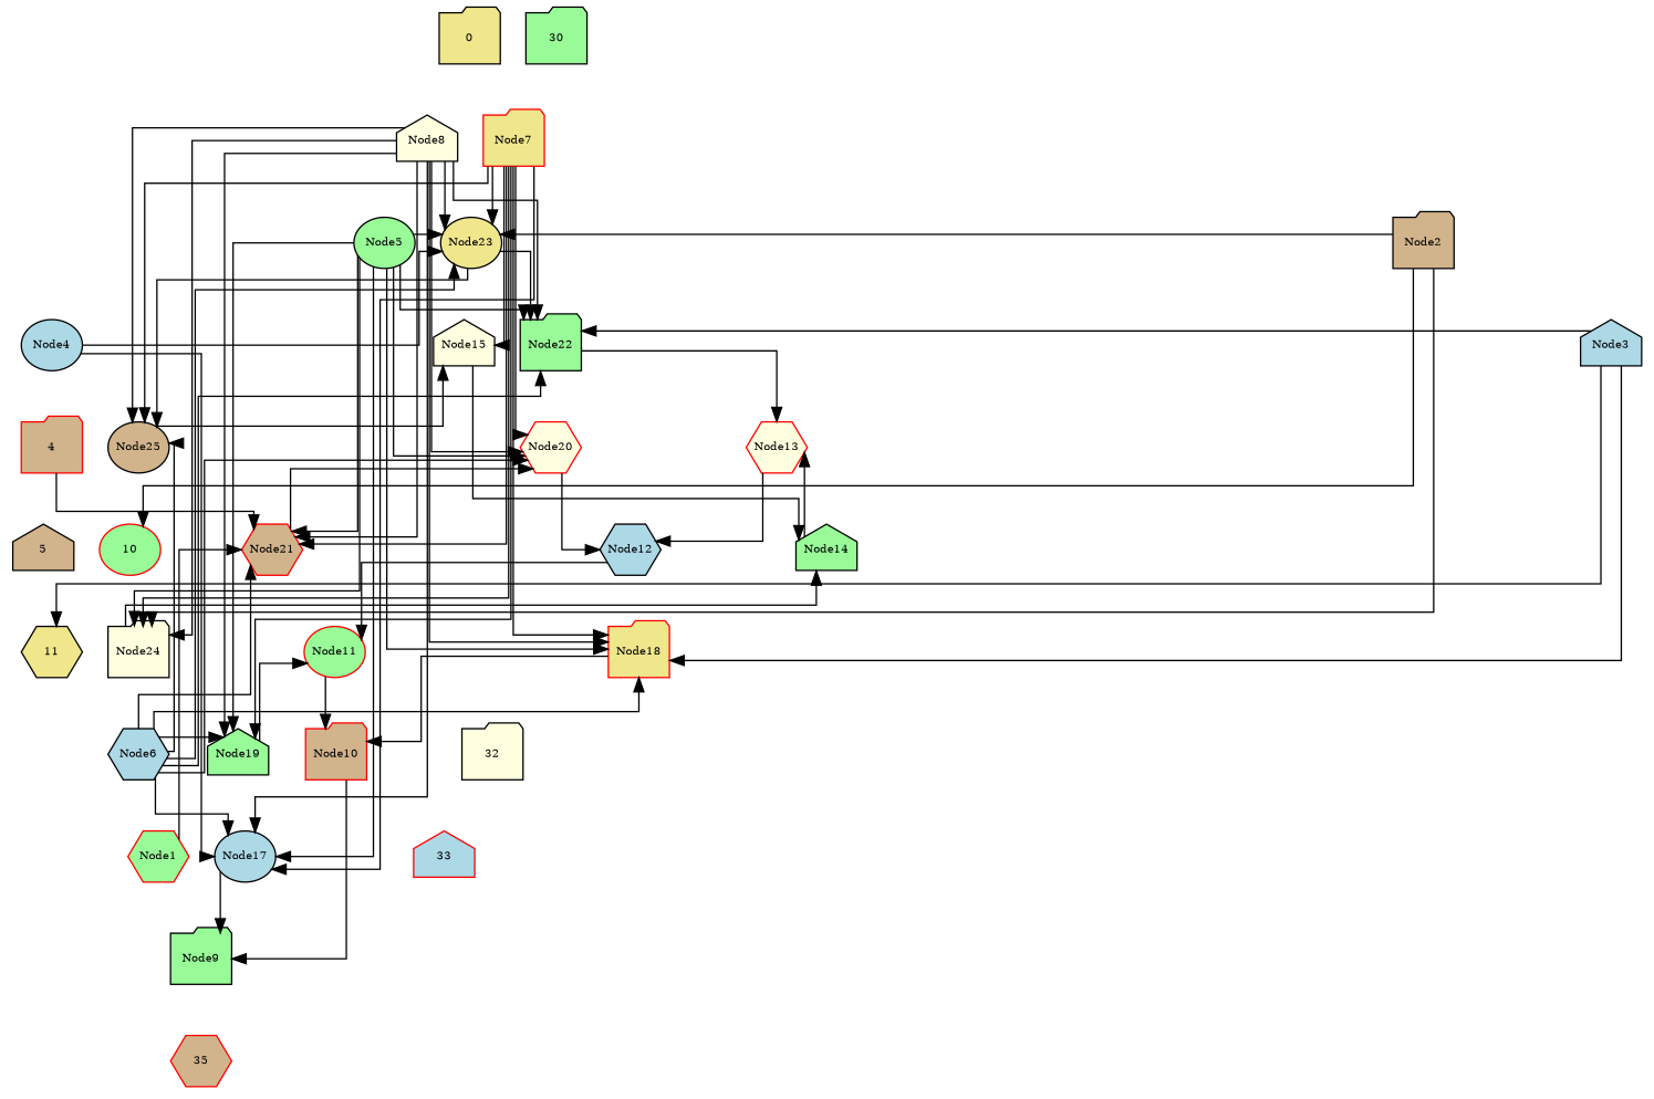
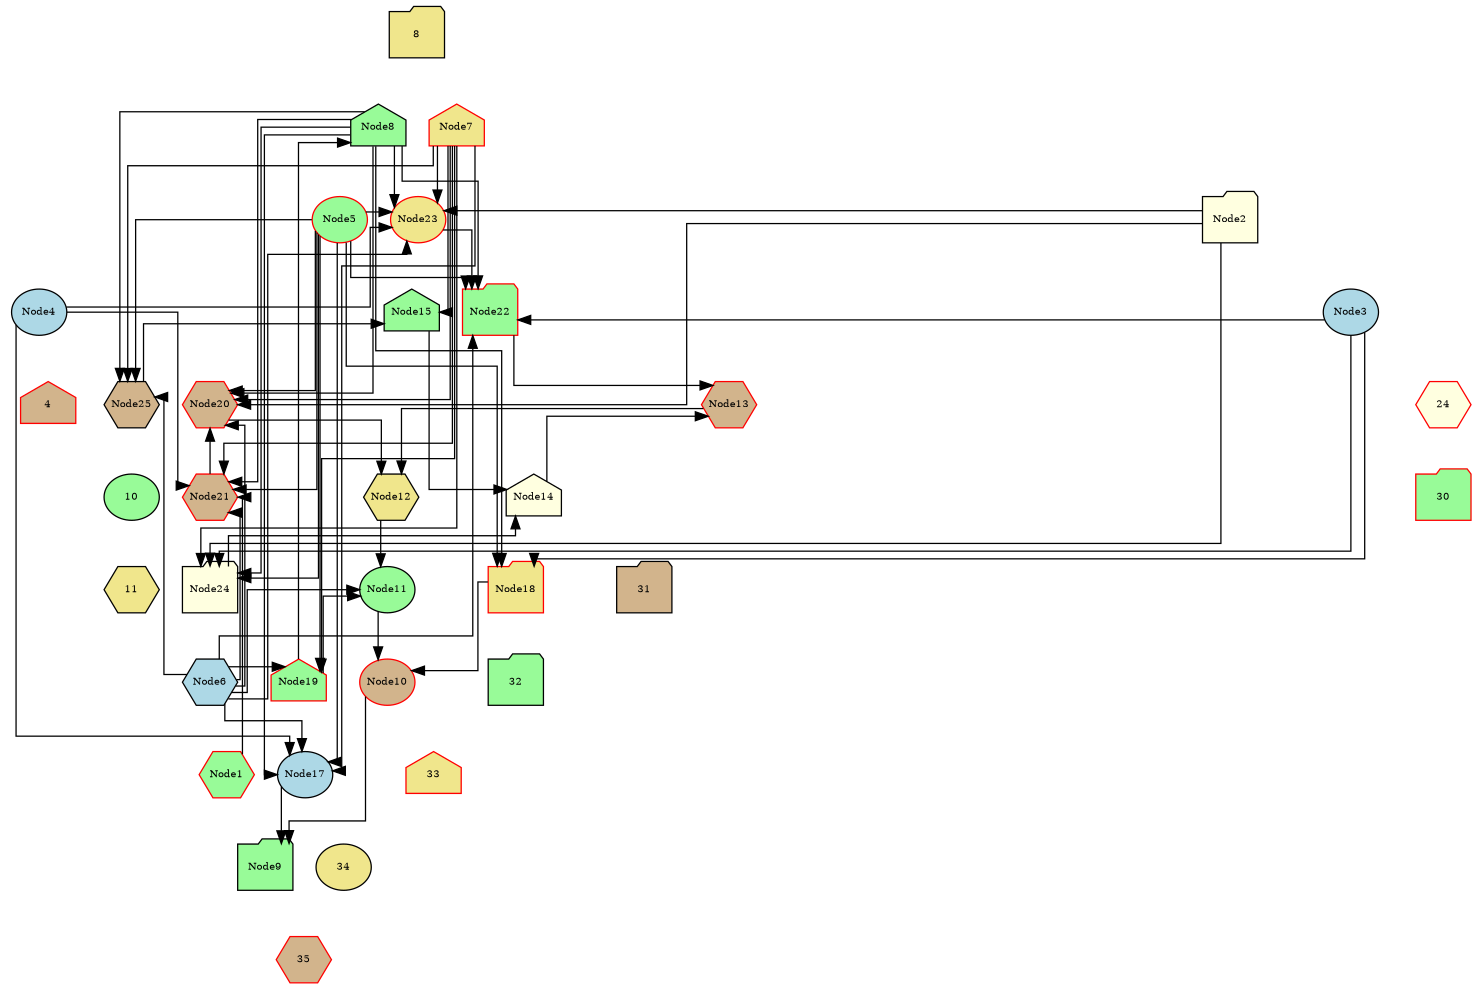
  digraph {
    rank=same
    rankdir=TB
    splines=ortho
    node [color=black fillcolor=palegreen fixedsize=true fontsize=8 shape=folder style=filled]
    edge [constraint=true style=invis]
-   n1 [fillcolor=khaki label=0 width=0.6]
-   n2 [fillcolor=lightyellow label=Node8 shape=house width=0.6]
-   n3 [color=red fillcolor=khaki label=Node7 width=0.6]
-   n4 [label=Node5 shape=ellipse width=0.6]
-   n5 [fillcolor=khaki label=Node23 shape=ellipse width=0.6]
-   n6 [fillcolor=tan label=Node25 shape=ellipse width=0.6]
-   n7 [label=Node22 width=0.6]
-   n8 [color=red fillcolor=lightyellow label=Node20 shape=hexagon width=0.6]
+   n1 [fillcolor=khaki label=8 width=0.6]
+   n2 [label=Node8 shape=house width=0.6]
+   n3 [color=red fillcolor=khaki label=Node7 shape=house width=0.6]
+   n4 [color=red label=Node5 shape=ellipse width=0.6]
+   n5 [color=red fillcolor=khaki label=Node23 shape=ellipse width=0.6]
+   n6 [fillcolor=tan label=Node25 shape=hexagon width=0.6]
+   n7 [color=red label=Node22 width=0.6]
+   n8 [color=red fillcolor=tan label=Node20 shape=hexagon width=0.6]
    n9 [color=red fillcolor=tan label=Node21 shape=hexagon width=0.6]
    n10 [fillcolor=lightyellow label=Node24 width=0.6]
-   n11 [label=Node19 shape=house width=0.6]
+   n11 [color=red label=Node19 shape=house width=0.6]
    n12 [color=red fillcolor=khaki label=Node18 width=0.6]
    n13 [fillcolor=lightblue label=Node17 shape=ellipse width=0.6]
-   n14 [fillcolor=lightyellow label=Node15 shape=house width=0.6]
-   n15 [fillcolor=tan label=Node2 width=0.6]
+   n14 [label=Node15 shape=house width=0.6]
+   n15 [fillcolor=lightyellow label=Node2 width=0.6]
    n16 [fillcolor=lightblue label=Node4 shape=ellipse width=0.6]
-   n17 [color=red label=10 shape=ellipse width=0.6]
-   n18 [color=red fillcolor=lightyellow label=Node13 shape=hexagon width=0.6]
-   n19 [fillcolor=lightblue label=Node12 shape=hexagon width=0.6]
-   n20 [color=red label=Node11 shape=ellipse width=0.6]
-   n21 [label=Node14 shape=house width=0.6]
+   n17 [label=10 shape=ellipse width=0.6]
+   n18 [color=red fillcolor=tan label=Node13 shape=hexagon width=0.6]
+   n19 [fillcolor=khaki label=Node12 shape=hexagon width=0.6]
+   n20 [label=Node11 shape=ellipse width=0.6]
+   n21 [fillcolor=lightyellow label=Node14 shape=house width=0.6]
    n22 [fillcolor=lightblue label=Node6 shape=hexagon width=0.6]
    n23 [color=red label=Node1 shape=hexagon width=0.6]
-   n24 [color=red fillcolor=tan label=Node10 width=0.6]
-   n25 [fillcolor=lightyellow label=32 width=0.6]
+   n24 [color=red fillcolor=tan label=Node10 shape=ellipse width=0.6]
+   n25 [label=32 width=0.6]
    n26 [label=Node9 width=0.6]
-   n28 [color=red fillcolor=tan label=4 width=0.6]
-   n29 [fillcolor=tan label=5 shape=house width=0.6]
+   n27 [fillcolor=khaki label=34 shape=ellipse width=0.6]
+   n28 [color=red fillcolor=tan label=4 shape=house width=0.6]
    n30 [fillcolor=khaki label=11 shape=hexagon width=0.6]
-   n31 [fillcolor=lightblue label=Node3 shape=house width=0.6]
-   n34 [label=30 width=0.6]
-   n35 [color=red fillcolor=lightblue label=33 shape=house width=0.6]
+   n31 [fillcolor=lightblue label=Node3 shape=ellipse width=0.6]
+   n32 [fillcolor=tan label=31 width=0.6]
+   n33 [color=red fillcolor=lightyellow label=24 shape=hexagon width=0.6]
+   n34 [color=red label=30 width=0.6]
+   n35 [color=red fillcolor=khaki label=33 shape=house width=0.6]
    n36 [color=red fillcolor=tan label=35 shape=hexagon width=0.6]
    n1 -> n2
    n1 -> n3
    n2 -> n4
    n2 -> n5 [constraint=false style=vis]
    n2 -> n5
    n2 -> n6 [constraint=false style=vis]
    n2 -> n7 [constraint=false style=vis]
    n2 -> n8 [constraint=false style=vis]
    n2 -> n9 [constraint=false style=vis]
    n2 -> n10 [constraint=false style=vis]
-   n2 -> n11 [constraint=false style=vis]
+   n11 -> n2 [constraint=false style=vis]
    n2 -> n12 [constraint=false style=vis]
    n2 -> n13 [constraint=false style=vis]
    n3 -> n5 [constraint=false style=vis]
    n3 -> n5
    n3 -> n6 [constraint=false style=vis]
    n3 -> n8 [constraint=false style=vis]
    n3 -> n9 [constraint=false style=vis]
    n3 -> n10 [constraint=false style=vis]
    n3 -> n11 [constraint=false style=vis]
-   n3 -> n12 [constraint=false style=vis]
    n3 -> n13 [constraint=false style=vis]
    n3 -> n14 [constraint=false style=vis]
    n3 -> n15
    n4 -> n5 [constraint=false style=vis]
-   n5 -> n6 [constraint=false style=vis]
+   n4 -> n6 [constraint=false style=vis]
    n4 -> n7 [constraint=false style=vis]
    n4 -> n8 [constraint=false style=vis]
    n4 -> n9 [constraint=false style=vis]
    n4 -> n10 [constraint=false style=vis]
    n4 -> n11 [constraint=false style=vis]
    n4 -> n12 [constraint=false style=vis]
    n4 -> n13 [constraint=false style=vis]
    n4 -> n14
    n4 -> n16
    n5 -> n7 [constraint=false style=vis]
    n5 -> n7
    n5 -> n14
    n6 -> n9
    n6 -> n14 [constraint=false style=vis]
    n6 -> n17
    n7 -> n8
    n7 -> n18 [constraint=false style=vis]
    n7 -> n18
    n8 -> n9
    n8 -> n19 [constraint=false style=vis]
    n8 -> n19
    n9 -> n8 [constraint=false style=vis]
    n9 -> n10
    n9 -> n20
    n10 -> n11
    n10 -> n21 [constraint=false style=vis]
    n10 -> n22
    n11 -> n13
    n11 -> n20 [constraint=false style=vis]
    n11 -> n23
    n12 -> n24 [constraint=false style=vis]
    n12 -> n24
    n12 -> n25
    n13 -> n26 [constraint=false style=vis]
    n13 -> n26
+   n13 -> n27
    n14 -> n6
    n14 -> n8
    n14 -> n21 [constraint=false style=vis]
    n15 -> n5 [constraint=false style=vis]
    n15 -> n7
-   n15 -> n17 [constraint=false style=vis]
+   n15 -> n8 [constraint=false style=vis]
    n15 -> n10 [constraint=false style=vis]
    n15 -> n31
    n16 -> n5 [constraint=false style=vis]
    n16 -> n6
-   n28 -> n9 [constraint=false style=vis]
+   n16 -> n9 [constraint=false style=vis]
    n16 -> n13 [constraint=false style=vis]
    n16 -> n28
    n17 -> n10
    n17 -> n30
    n18 -> n19 [constraint=false style=vis]
    n18 -> n19
    n18 -> n21
    n19 -> n12
    n19 -> n20 [constraint=false style=vis]
    n19 -> n20
    n20 -> n11
    n20 -> n24 [constraint=false style=vis]
    n20 -> n24
    n21 -> n12
    n21 -> n18 [constraint=false style=vis]
+   n21 -> n32
    n22 -> n5 [constraint=false style=vis]
    n22 -> n6 [constraint=false style=vis]
    n22 -> n7 [constraint=false style=vis]
    n22 -> n8 [constraint=false style=vis]
    n22 -> n9 [constraint=false style=vis]
    n22 -> n11 [constraint=false style=vis]
-   n22 -> n12 [constraint=false style=vis]
+   n22 -> n20 [constraint=false style=vis]
    n22 -> n13 [constraint=false style=vis]
    n22 -> n23
    n23 -> n9 [constraint=false style=vis]
    n23 -> n26
    n24 -> n13
    n24 -> n26 [constraint=false style=vis]
    n24 -> n35
    n25 -> n35
    n26 -> n36
+   n27 -> n36
    n28 -> n17
-   n28 -> n29
-   n29 -> n30
    n30 -> n22
    n31 -> n7 [constraint=false style=vis]
-   n31 -> n30 [constraint=false style=vis]
+   n31 -> n10 [constraint=false style=vis]
    n31 -> n12 [constraint=false style=vis]
    n31 -> n18
+   n31 -> n33
+   n32 -> n25
+   n33 -> n21
+   n33 -> n34
+   n34 -> n32
+   n35 -> n27
  }
